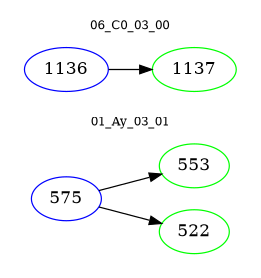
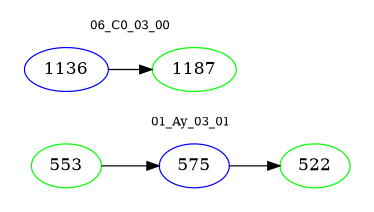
  digraph {
    rankdir=LR
    node [color=green]
    edge [color=black]
    n1 [color=blue label=575]
    n2 [label=522]
    n3 [label=553]
    n4 [color=blue label=1136]
-   n5 [label=1137]
+   n5 [label=1187]
    subgraph cluster_1 {
      color=white
      fontsize=10
      label="01_Ay_03_01"
      n1
      n2
      n3
    }
    subgraph cluster_2 {
      color=white
      fontsize=10
      label="06_C0_03_00"
      n4
      n5
    }
    n1 -> n2
-   n1 -> n3
+   n3 -> n1
    n4 -> n5
  }
